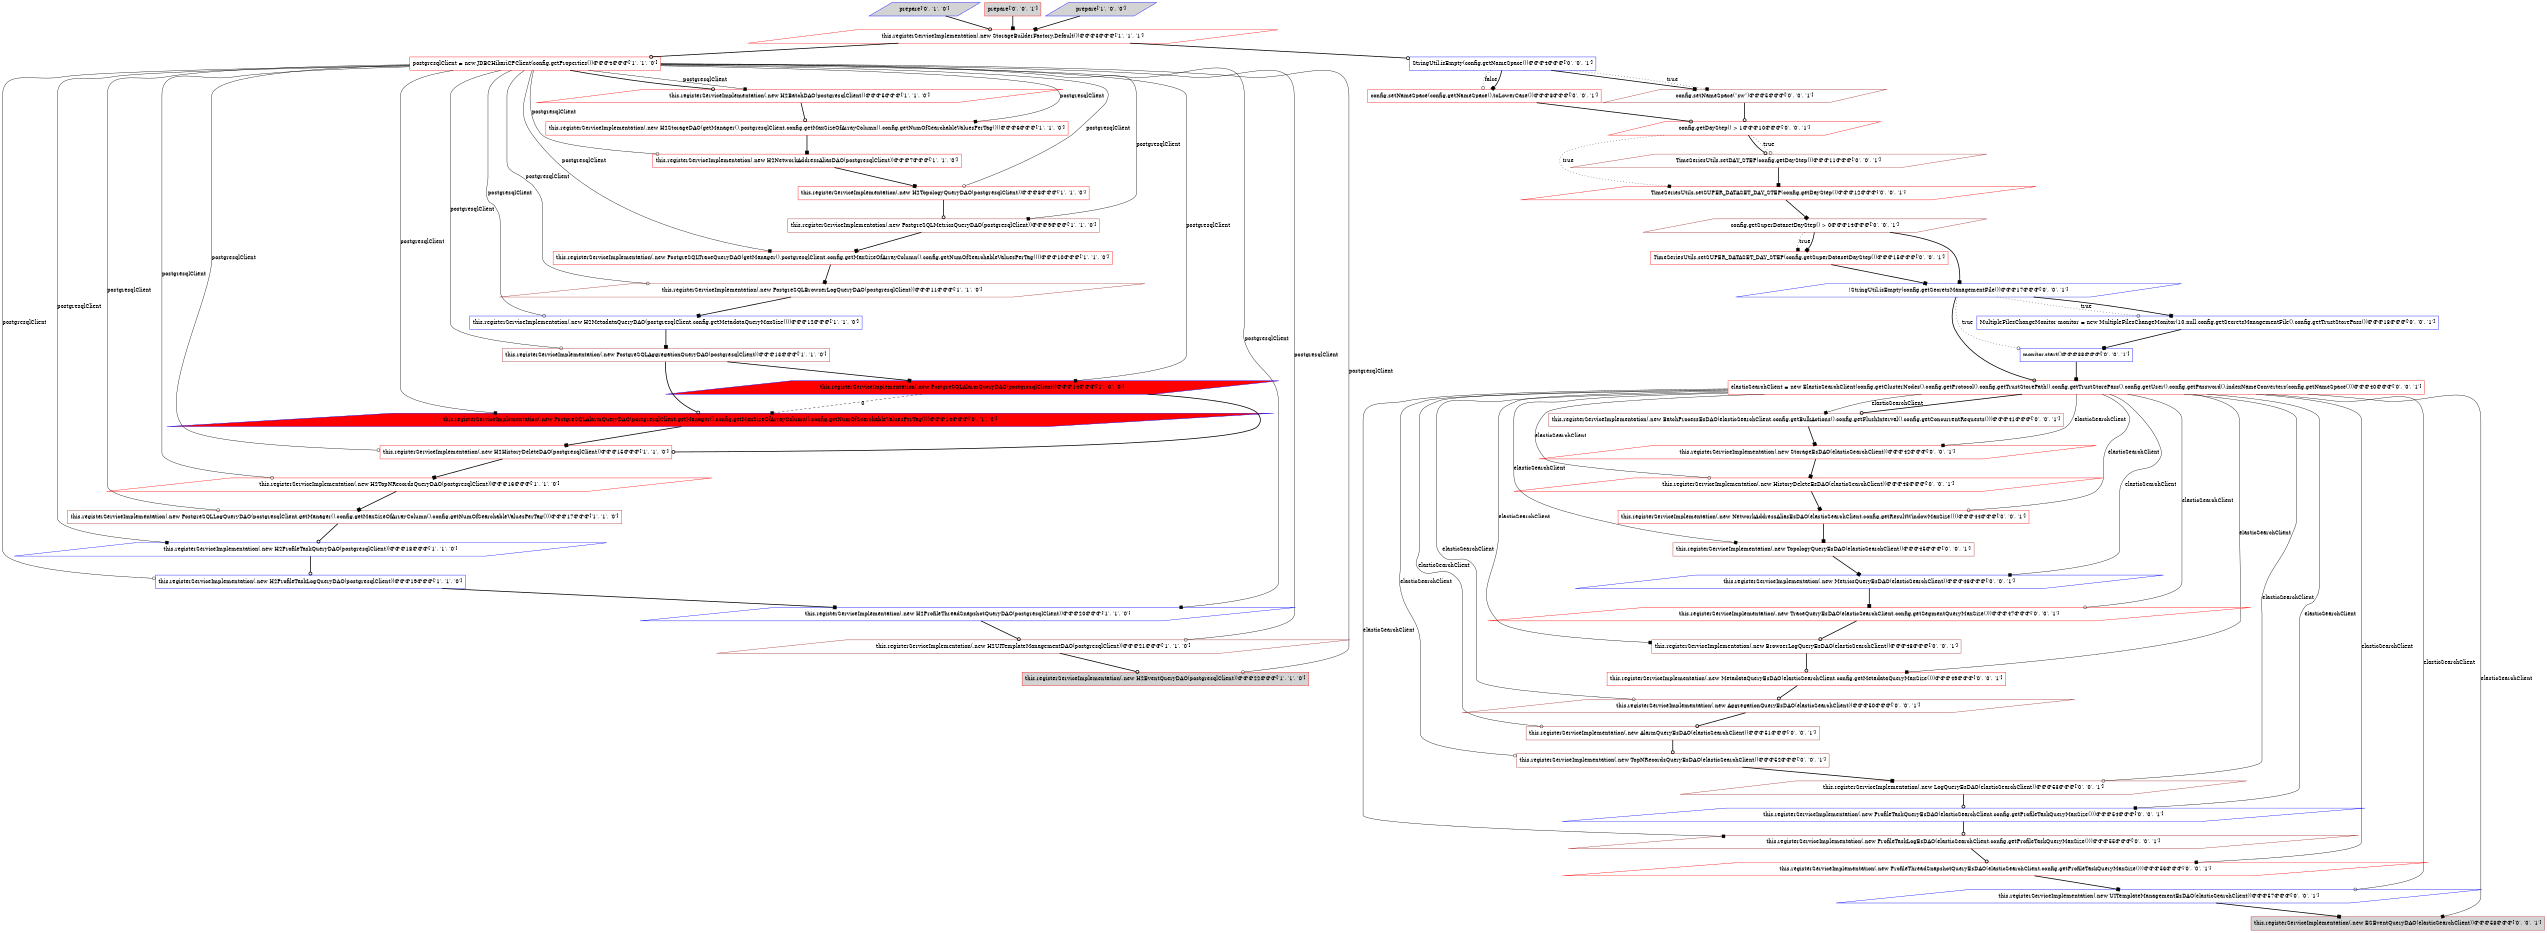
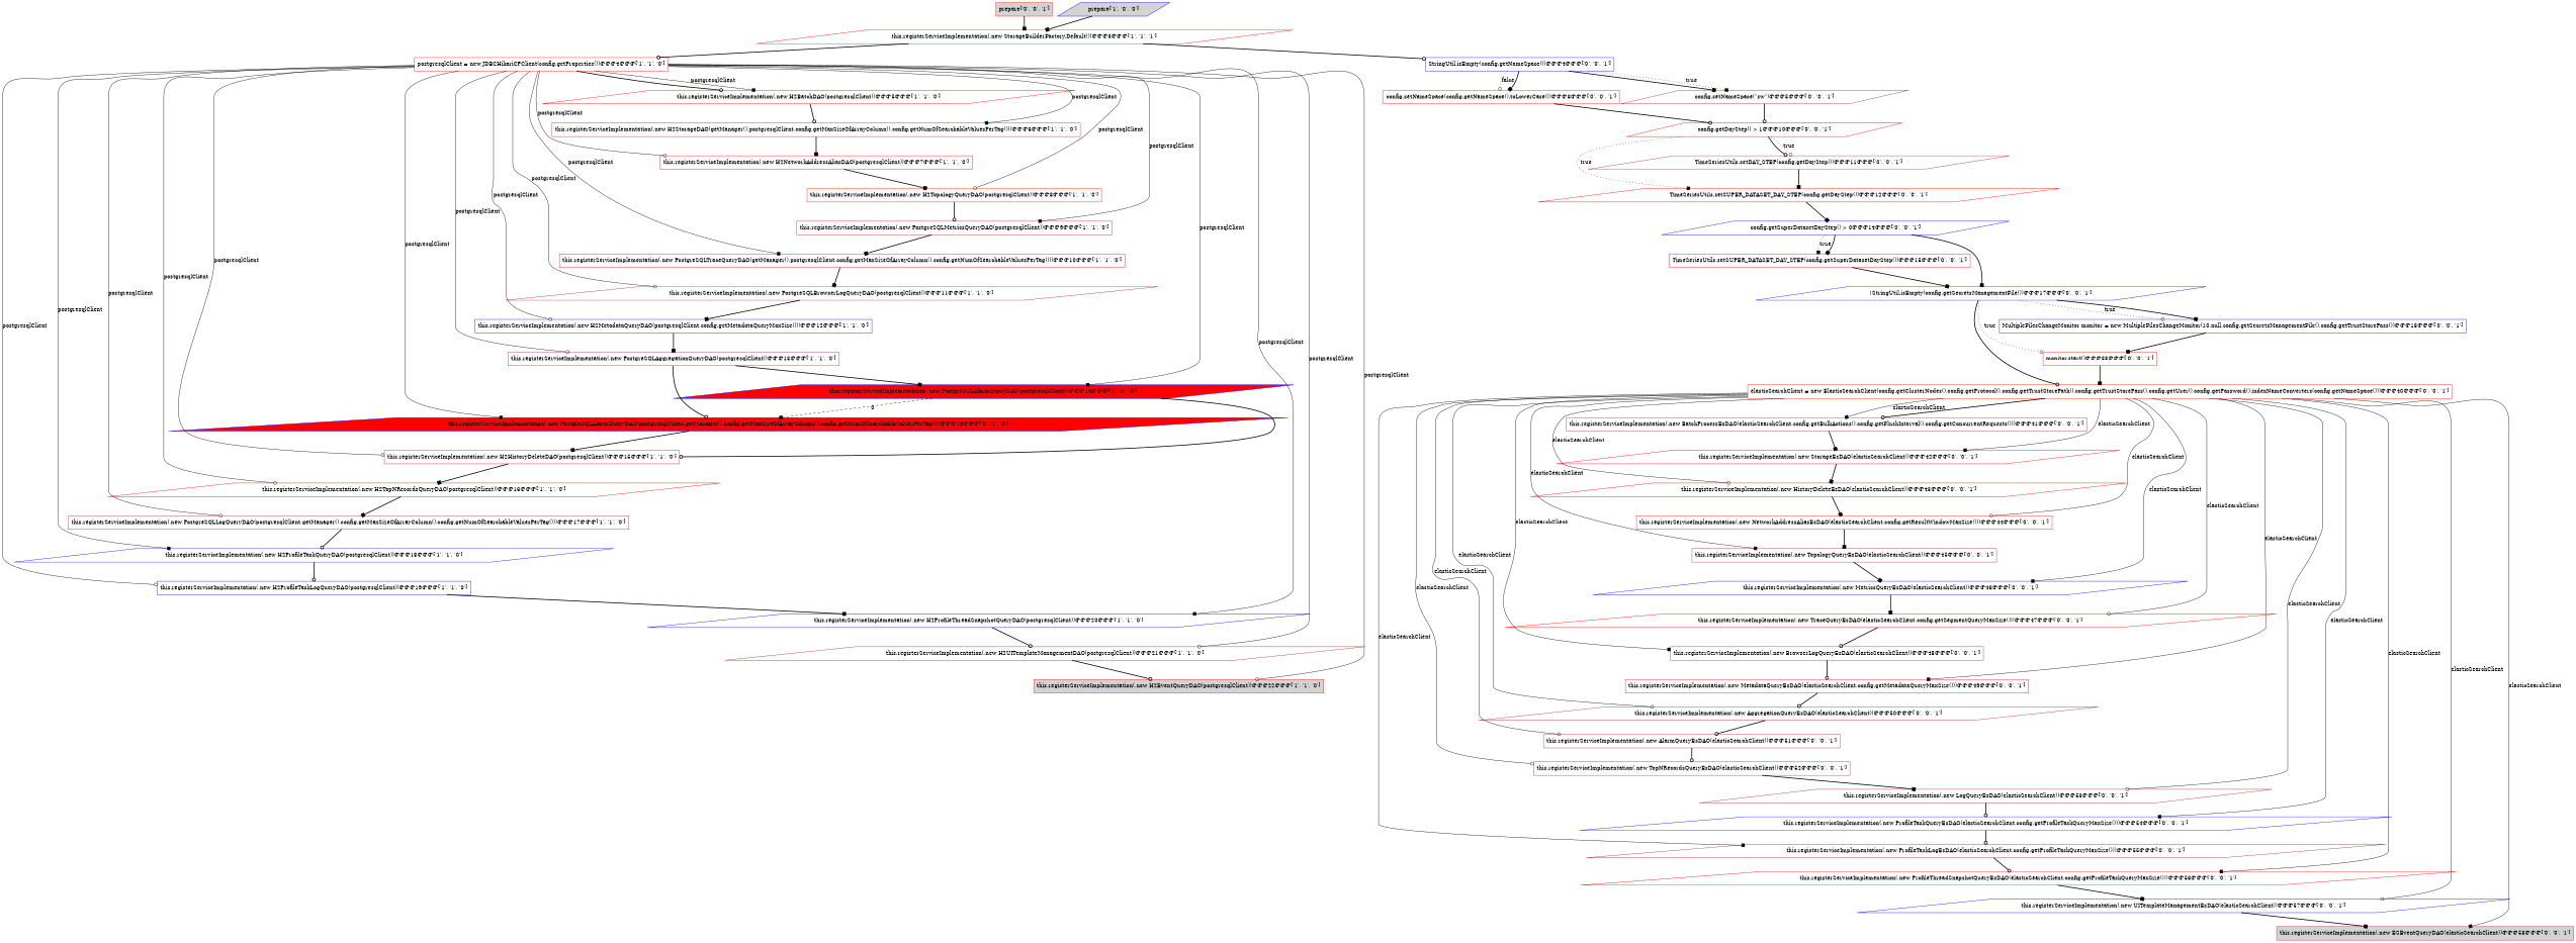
  digraph {
    node [color=red fillcolor=white shape=box style=filled]
    edge [arrowhead=box style=bold]
    n1 [color=brown label="this.registerServiceImplementation(,new PostgreSQLMetricsQueryDAO(postgresqlClient))@@@9@@@['1', '1', '0']"]
    n2 [label="this.registerServiceImplementation(,new PostgreSQLTraceQueryDAO(getManager(),postgresqlClient,config.getMaxSizeOfArrayColumn(),config.getNumOfSearchableValuesPerTag()))@@@10@@@['1', '1', '0']"]
    n3 [color=brown label="this.registerServiceImplementation(,new PostgreSQLBrowserLogQueryDAO(postgresqlClient))@@@11@@@['1', '1', '0']" shape=parallelogram]
    n4 [label="postgresqlClient = new JDBCHikariCPClient(config.getProperties())@@@4@@@['1', '1', '0']"]
    n5 [color=brown label="this.registerServiceImplementation(,new H2UITemplateManagementDAO(postgresqlClient))@@@21@@@['1', '1', '0']" shape=parallelogram]
    n6 [label="this.registerServiceImplementation(,new H2TopNRecordsQueryDAO(postgresqlClient))@@@16@@@['1', '1', '0']" shape=parallelogram]
    n7 [color=blue label="this.registerServiceImplementation(,new H2ProfileThreadSnapshotQueryDAO(postgresqlClient))@@@20@@@['1', '1', '0']" shape=parallelogram]
    n8 [color=blue fillcolor=red label="this.registerServiceImplementation(,new PostgreSQLAlarmQueryDAO(postgresqlClient))@@@14@@@['1', '0', '0']" shape=parallelogram]
    n9 [label="this.registerServiceImplementation(,new H2NetworkAddressAliasDAO(postgresqlClient))@@@7@@@['1', '1', '0']"]
    n10 [color=blue fillcolor=red label="this.registerServiceImplementation(,new PostgreSQLAlarmQueryDAO(postgresqlClient,getManager(),config.getMaxSizeOfArrayColumn(),config.getNumOfSearchableValuesPerTag()))@@@14@@@['0', '1', '0']" shape=parallelogram]
    n11 [color=blue label="this.registerServiceImplementation(,new H2ProfileTaskLogQueryDAO(postgresqlClient))@@@19@@@['1', '1', '0']"]
    n12 [fillcolor=lightgray label="this.registerServiceImplementation(,new H2EventQueryDAO(postgresqlClient))@@@22@@@['1', '1', '0']"]
    n13 [label="this.registerServiceImplementation(,new H2HistoryDeleteDAO(postgresqlClient))@@@15@@@['1', '1', '0']"]
    n14 [color=brown label="this.registerServiceImplementation(,new PostgreSQLLogQueryDAO(postgresqlClient,getManager(),config.getMaxSizeOfArrayColumn(),config.getNumOfSearchableValuesPerTag()))@@@17@@@['1', '1', '0']"]
    n15 [color=blue label="this.registerServiceImplementation(,new H2MetadataQueryDAO(postgresqlClient,config.getMetadataQueryMaxSize()))@@@12@@@['1', '1', '0']"]
    n16 [label="this.registerServiceImplementation(,new H2BatchDAO(postgresqlClient))@@@5@@@['1', '1', '0']" shape=parallelogram]
    n17 [label="this.registerServiceImplementation(,new H2StorageDAO(getManager(),postgresqlClient,config.getMaxSizeOfArrayColumn(),config.getNumOfSearchableValuesPerTag()))@@@6@@@['1', '1', '0']"]
    n18 [color=brown label="this.registerServiceImplementation(,new PostgreSQLAggregationQueryDAO(postgresqlClient))@@@13@@@['1', '1', '0']"]
    n19 [label="this.registerServiceImplementation(,new H2TopologyQueryDAO(postgresqlClient))@@@8@@@['1', '1', '0']"]
    n20 [color=blue label="this.registerServiceImplementation(,new H2ProfileTaskQueryDAO(postgresqlClient))@@@18@@@['1', '1', '0']" shape=parallelogram]
-   n21 [color=blue label="monitor.start()@@@38@@@['0', '0', '1']"]
+   n21 [label="monitor.start()@@@38@@@['0', '0', '1']"]
    n22 [label="elasticSearchClient = new ElasticSearchClient(config.getClusterNodes(),config.getProtocol(),config.getTrustStorePath(),config.getTrustStorePass(),config.getUser(),config.getPassword(),indexNameConverters(config.getNameSpace()))@@@40@@@['0', '0', '1']"]
    n23 [color=brown label="this.registerServiceImplementation(,new LogQueryEsDAO(elasticSearchClient))@@@53@@@['0', '0', '1']" shape=parallelogram]
    n24 [color=blue label="this.registerServiceImplementation(,new ProfileTaskQueryEsDAO(elasticSearchClient,config.getProfileTaskQueryMaxSize()))@@@54@@@['0', '0', '1']" shape=parallelogram]
    n25 [color=blue label="this.registerServiceImplementation(,new UITemplateManagementEsDAO(elasticSearchClient))@@@57@@@['0', '0', '1']" shape=parallelogram]
    n26 [color=brown fillcolor=lightgray label="this.registerServiceImplementation(,new ESEventQueryDAO(elasticSearchClient))@@@58@@@['0', '0', '1']"]
    n27 [label="this.registerServiceImplementation(,new StorageEsDAO(elasticSearchClient))@@@42@@@['0', '0', '1']" shape=parallelogram]
    n28 [label="this.registerServiceImplementation(,new HistoryDeleteEsDAO(elasticSearchClient))@@@43@@@['0', '0', '1']" shape=parallelogram]
    n29 [label="this.registerServiceImplementation(,new ProfileThreadSnapshotQueryEsDAO(elasticSearchClient,config.getProfileTaskQueryMaxSize()))@@@56@@@['0', '0', '1']" shape=parallelogram]
    n30 [color=brown label="this.registerServiceImplementation(,new AlarmQueryEsDAO(elasticSearchClient))@@@51@@@['0', '0', '1']"]
    n31 [color=brown label="this.registerServiceImplementation(,new TopNRecordsQueryEsDAO(elasticSearchClient))@@@52@@@['0', '0', '1']"]
    n32 [label="this.registerServiceImplementation(,new MetadataQueryEsDAO(elasticSearchClient,config.getMetadataQueryMaxSize()))@@@49@@@['0', '0', '1']"]
    n33 [color=brown label="this.registerServiceImplementation(,new AggregationQueryEsDAO(elasticSearchClient))@@@50@@@['0', '0', '1']" shape=parallelogram]
    n34 [color=blue label="this.registerServiceImplementation(,new MetricsQueryEsDAO(elasticSearchClient))@@@46@@@['0', '0', '1']" shape=parallelogram]
    n35 [label="this.registerServiceImplementation(,new TraceQueryEsDAO(elasticSearchClient,config.getSegmentQueryMaxSize()))@@@47@@@['0', '0', '1']" shape=parallelogram]
    n36 [label="this.registerServiceImplementation(,new NetworkAddressAliasEsDAO(elasticSearchClient,config.getResultWindowMaxSize()))@@@44@@@['0', '0', '1']"]
    n37 [color=brown label="this.registerServiceImplementation(,new TopologyQueryEsDAO(elasticSearchClient))@@@45@@@['0', '0', '1']"]
    n38 [color=brown label="this.registerServiceImplementation(,new ProfileTaskLogEsDAO(elasticSearchClient,config.getProfileTaskQueryMaxSize()))@@@55@@@['0', '0', '1']" shape=parallelogram]
    n39 [color=brown label="this.registerServiceImplementation(,new BatchProcessEsDAO(elasticSearchClient,config.getBulkActions(),config.getFlushInterval(),config.getConcurrentRequests()))@@@41@@@['0', '0', '1']"]
    n40 [color=brown label="this.registerServiceImplementation(,new BrowserLogQueryEsDAO(elasticSearchClient))@@@48@@@['0', '0', '1']"]
-   n41 [color=brown label="config.getSuperDatasetDayStep() > 0@@@14@@@['0', '0', '1']" shape=parallelogram]
+   n41 [color=blue label="config.getSuperDatasetDayStep() > 0@@@14@@@['0', '0', '1']" shape=parallelogram]
    n42 [label="TimeSeriesUtils.setSUPER_DATASET_DAY_STEP(config.getSuperDatasetDayStep())@@@15@@@['0', '0', '1']"]
    n43 [color=blue label="!StringUtil.isEmpty(config.getSecretsManagementFile())@@@17@@@['0', '0', '1']" shape=parallelogram]
    n44 [color=blue label="MultipleFilesChangeMonitor monitor = new MultipleFilesChangeMonitor(10,null,config.getSecretsManagementFile(),config.getTrustStorePass())@@@18@@@['0', '0', '1']"]
    n45 [color=blue label="StringUtil.isEmpty(config.getNameSpace())@@@4@@@['0', '0', '1']"]
    n46 [color=brown label="config.setNameSpace(\"sw\")@@@5@@@['0', '0', '1']" shape=parallelogram]
    n47 [label="config.setNameSpace(config.getNameSpace().toLowerCase())@@@8@@@['0', '0', '1']"]
    n48 [label="config.getDayStep() > 1@@@10@@@['0', '0', '1']" shape=parallelogram]
-   n49 [color=blue fillcolor=lightgray label="prepare['0', '1', '0']" shape=parallelogram]
    n50 [label="this.registerServiceImplementation(,new StorageBuilderFactory.Default())@@@3@@@['1', '1', '1']" shape=parallelogram]
    n51 [color=brown label="TimeSeriesUtils.setDAY_STEP(config.getDayStep())@@@11@@@['0', '0', '1']" shape=parallelogram]
    n52 [label="TimeSeriesUtils.setSUPER_DATASET_DAY_STEP(config.getDayStep())@@@12@@@['0', '0', '1']" shape=parallelogram]
    n53 [fillcolor=lightgray label="prepare['0', '0', '1']"]
    n54 [color=blue fillcolor=lightgray label="prepare['1', '0', '0']" shape=parallelogram]
    n1 -> n2
    n2 -> n3
    n3 -> n15
    n4 -> n1 [label=postgresqlClient style=solid]
    n4 -> n2 [label=postgresqlClient style=solid]
    n4 -> n3 [arrowhead=odot label=postgresqlClient style=solid]
    n4 -> n5 [arrowhead=odot label=postgresqlClient style=solid]
    n4 -> n6 [arrowhead=odot label=postgresqlClient style=solid]
    n4 -> n7 [label=postgresqlClient style=solid]
    n4 -> n8 [label=postgresqlClient style=solid]
    n4 -> n9 [arrowhead=odot label=postgresqlClient style=solid]
    n4 -> n10 [label=postgresqlClient style=solid]
    n4 -> n11 [arrowhead=odot label=postgresqlClient style=solid]
    n4 -> n12 [arrowhead=odot label=postgresqlClient style=solid]
    n4 -> n13 [arrowhead=odot label=postgresqlClient style=solid]
    n4 -> n14 [arrowhead=odot label=postgresqlClient style=solid]
    n4 -> n15 [arrowhead=odot label=postgresqlClient style=solid]
    n4 -> n16 [label=postgresqlClient style=solid]
    n4 -> n16 [arrowhead=odot]
    n4 -> n17 [label=postgresqlClient style=solid]
    n4 -> n18 [arrowhead=odot label=postgresqlClient style=solid]
    n4 -> n19 [arrowhead=odot label=postgresqlClient style=solid]
    n4 -> n20 [label=postgresqlClient style=solid]
    n5 -> n12 [arrowhead=odot]
    n6 -> n14
    n7 -> n5 [arrowhead=odot]
    n8 -> n10 [label=0 style=dashed]
    n8 -> n13 [arrowhead=odot]
    n9 -> n19
    n10 -> n13
    n11 -> n7
    n13 -> n6
    n14 -> n20 [arrowhead=odot]
    n15 -> n18
    n16 -> n17 [arrowhead=odot]
    n17 -> n9
    n18 -> n8
    n18 -> n10 [arrowhead=odot]
    n19 -> n1 [arrowhead=odot]
    n20 -> n11 [arrowhead=odot]
    n21 -> n22
    n22 -> n23 [arrowhead=odot label=elasticSearchClient style=solid]
    n22 -> n24 [label=elasticSearchClient style=solid]
    n22 -> n25 [arrowhead=odot label=elasticSearchClient style=solid]
    n22 -> n26 [label=elasticSearchClient style=solid]
    n22 -> n27 [label=elasticSearchClient style=solid]
    n22 -> n28 [arrowhead=odot label=elasticSearchClient style=solid]
    n22 -> n29 [label=elasticSearchClient style=solid]
    n22 -> n30 [arrowhead=odot label=elasticSearchClient style=solid]
    n22 -> n31 [arrowhead=odot label=elasticSearchClient style=solid]
    n22 -> n32 [label=elasticSearchClient style=solid]
    n22 -> n33 [arrowhead=odot label=elasticSearchClient style=solid]
    n22 -> n34 [label=elasticSearchClient style=solid]
    n22 -> n35 [arrowhead=odot label=elasticSearchClient style=solid]
    n22 -> n36 [arrowhead=odot label=elasticSearchClient style=solid]
    n22 -> n37 [label=elasticSearchClient style=solid]
    n22 -> n38 [label=elasticSearchClient style=solid]
    n22 -> n39 [arrowhead=odot]
    n22 -> n39 [label=elasticSearchClient style=solid]
    n22 -> n40 [label=elasticSearchClient style=solid]
    n23 -> n24 [arrowhead=odot]
    n24 -> n38 [arrowhead=odot]
    n25 -> n26
    n27 -> n28
    n28 -> n36
    n29 -> n25
    n30 -> n31 [arrowhead=odot]
    n31 -> n23
    n32 -> n33 [arrowhead=odot]
    n33 -> n30 [arrowhead=odot]
    n34 -> n35
    n35 -> n40 [arrowhead=odot]
    n36 -> n37
    n37 -> n34
    n38 -> n29 [arrowhead=odot]
    n39 -> n27
    n40 -> n32 [arrowhead=odot]
    n41 -> n42 [label=true style=dotted]
    n41 -> n42
    n41 -> n43
    n42 -> n43
    n43 -> n21 [arrowhead=odot label=true style=dotted]
    n43 -> n22 [arrowhead=odot]
    n43 -> n44
    n43 -> n44 [arrowhead=odot label=true style=dotted]
    n44 -> n21
    n45 -> n46
    n45 -> n46 [label=true style=dotted]
    n45 -> n47 [arrowhead=odot label=false style=dotted]
    n45 -> n47
    n46 -> n48 [arrowhead=odot]
    n47 -> n48 [arrowhead=odot]
    n48 -> n51 [arrowhead=odot label=true style=dotted]
    n48 -> n51 [arrowhead=odot]
    n48 -> n52 [label=true style=dotted]
-   n49 -> n50 [arrowhead=odot]
    n50 -> n4 [arrowhead=odot]
    n50 -> n45 [arrowhead=odot]
    n51 -> n52
    n52 -> n41
    n53 -> n50
    n54 -> n50
  }
